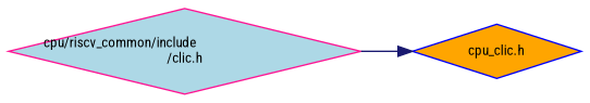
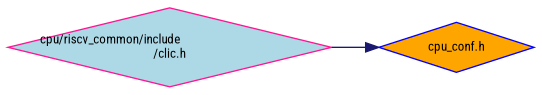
  digraph {
    rankdir=LR
    fontname="Roboto Condensed"
    node [fontname="Roboto Condensed" fontsize=10 shape=diamond style=filled]
    n1 [color=deeppink fillcolor=lightblue fontcolor=black height=0.2 label="cpu/riscv_common/include\l/clic.h" width=0.4]
-   n2 [color=blue fillcolor=orange height=0.2 label="cpu_clic.h" width=0.4]
+   n2 [color=blue fillcolor=orange height=0.2 label="cpu_conf.h" width=0.4]
    n1 -> n2 [color=midnightblue fontname="Roboto Condensed" fontsize=10 labelfontname=Helvetica labelfontsize=10 style=solid]
  }
